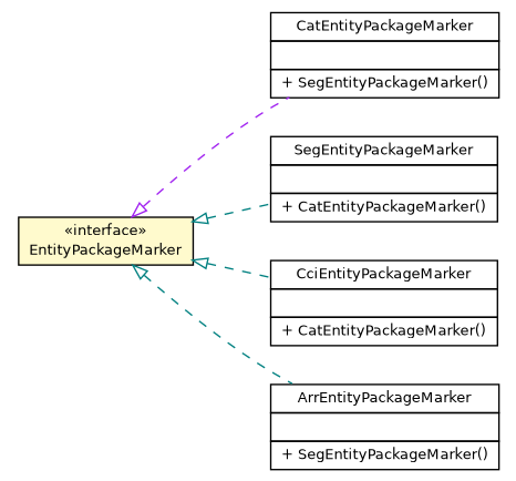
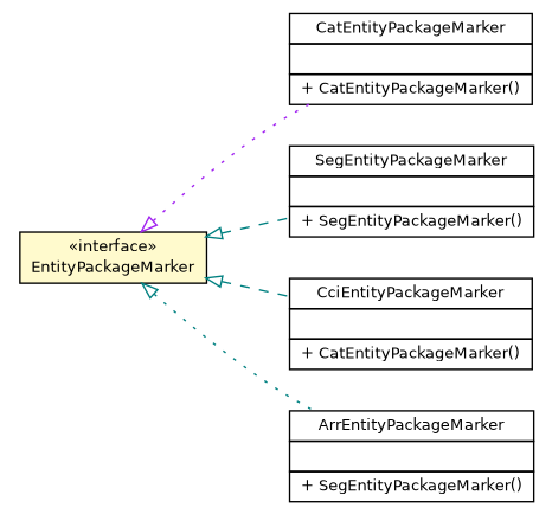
  digraph {
    fontname="DejaVu Sans"
    nodesep=0.25
    rankdir=LR
    ranksep=0.5
    node [fontcolor=black fontname="DejaVu Sans" fontsize=10.0 shape=plaintext]
    edge [arrowtail=empty color=teal dir=back fontname="DejaVu Sans" fontsize=10 headport=p labelfontname=arial labelfontsize=10 style=dotted tailport=p]
    n1 [label=<<table title="br.gov.to.sefaz.persistence.configuration.EntityPackageMarker" border="0" cellborder="1" cellspacing="0" cellpadding="2" port="p" bgcolor="lemonChiffon" href="./EntityPackageMarker.html"> 		<tr><td><table border="0" cellspacing="0" cellpadding="1"> <tr><td align="center" balign="center"> &#171;interface&#187; </td></tr> <tr><td align="center" balign="center"> EntityPackageMarker </td></tr> 		</table></td></tr> 		</table>>]
-   n2 [label=<<table title="br.gov.to.sefaz.par.gestao.persistence.entity.CatEntityPackageMarker" border="0" cellborder="1" cellspacing="0" cellpadding="2" port="p" href="../../par/gestao/persistence/entity/CatEntityPackageMarker.html"> 		<tr><td><table border="0" cellspacing="0" cellpadding="1"> <tr><td align="center" balign="center"> CatEntityPackageMarker </td></tr> 		</table></td></tr> 		<tr><td><table border="0" cellspacing="0" cellpadding="1"> <tr><td align="left" balign="left">  </td></tr> 		</table></td></tr> 		<tr><td><table border="0" cellspacing="0" cellpadding="1"> <tr><td align="left" balign="left"> + SegEntityPackageMarker() </td></tr> 		</table></td></tr> 		</table>>]
-   n3 [label=<<table title="br.gov.to.sefaz.seg.persistence.entity.SegEntityPackageMarker" border="0" cellborder="1" cellspacing="0" cellpadding="2" port="p" href="../../seg/persistence/entity/SegEntityPackageMarker.html"> 		<tr><td><table border="0" cellspacing="0" cellpadding="1"> <tr><td align="center" balign="center"> SegEntityPackageMarker </td></tr> 		</table></td></tr> 		<tr><td><table border="0" cellspacing="0" cellpadding="1"> <tr><td align="left" balign="left">  </td></tr> 		</table></td></tr> 		<tr><td><table border="0" cellspacing="0" cellpadding="1"> <tr><td align="left" balign="left"> + CatEntityPackageMarker() </td></tr> 		</table></td></tr> 		</table>>]
+   n2 [label=<<table title="br.gov.to.sefaz.par.gestao.persistence.entity.CatEntityPackageMarker" border="0" cellborder="1" cellspacing="0" cellpadding="2" port="p" href="../../par/gestao/persistence/entity/CatEntityPackageMarker.html"> 		<tr><td><table border="0" cellspacing="0" cellpadding="1"> <tr><td align="center" balign="center"> CatEntityPackageMarker </td></tr> 		</table></td></tr> 		<tr><td><table border="0" cellspacing="0" cellpadding="1"> <tr><td align="left" balign="left">  </td></tr> 		</table></td></tr> 		<tr><td><table border="0" cellspacing="0" cellpadding="1"> <tr><td align="left" balign="left"> + CatEntityPackageMarker() </td></tr> 		</table></td></tr> 		</table>>]
+   n3 [label=<<table title="br.gov.to.sefaz.seg.persistence.entity.SegEntityPackageMarker" border="0" cellborder="1" cellspacing="0" cellpadding="2" port="p" href="../../seg/persistence/entity/SegEntityPackageMarker.html"> 		<tr><td><table border="0" cellspacing="0" cellpadding="1"> <tr><td align="center" balign="center"> SegEntityPackageMarker </td></tr> 		</table></td></tr> 		<tr><td><table border="0" cellspacing="0" cellpadding="1"> <tr><td align="left" balign="left">  </td></tr> 		</table></td></tr> 		<tr><td><table border="0" cellspacing="0" cellpadding="1"> <tr><td align="left" balign="left"> + SegEntityPackageMarker() </td></tr> 		</table></td></tr> 		</table>>]
    n4 [label=<<table title="br.gov.to.sefaz.cci.persistence.entity.CciEntityPackageMarker" border="0" cellborder="1" cellspacing="0" cellpadding="2" port="p" href="../../cci/persistence/entity/CciEntityPackageMarker.html"> 		<tr><td><table border="0" cellspacing="0" cellpadding="1"> <tr><td align="center" balign="center"> CciEntityPackageMarker </td></tr> 		</table></td></tr> 		<tr><td><table border="0" cellspacing="0" cellpadding="1"> <tr><td align="left" balign="left">  </td></tr> 		</table></td></tr> 		<tr><td><table border="0" cellspacing="0" cellpadding="1"> <tr><td align="left" balign="left"> + CatEntityPackageMarker() </td></tr> 		</table></td></tr> 		</table>>]
    n5 [label=<<table title="br.gov.to.sefaz.arr.persistence.entity.ArrEntityPackageMarker" border="0" cellborder="1" cellspacing="0" cellpadding="2" port="p" href="../../arr/persistence/entity/ArrEntityPackageMarker.html"> 		<tr><td><table border="0" cellspacing="0" cellpadding="1"> <tr><td align="center" balign="center"> ArrEntityPackageMarker </td></tr> 		</table></td></tr> 		<tr><td><table border="0" cellspacing="0" cellpadding="1"> <tr><td align="left" balign="left">  </td></tr> 		</table></td></tr> 		<tr><td><table border="0" cellspacing="0" cellpadding="1"> <tr><td align="left" balign="left"> + SegEntityPackageMarker() </td></tr> 		</table></td></tr> 		</table>>]
-   n1 -> n2 [color=purple style=dashed]
+   n1 -> n2 [color=purple]
    n1 -> n3 [style=dashed]
    n1 -> n4 [style=dashed]
-   n1 -> n5 [style=dashed]
+   n1 -> n5
  }
